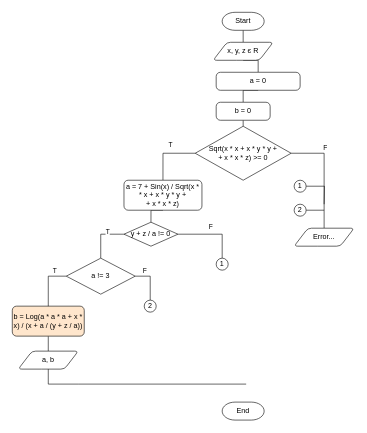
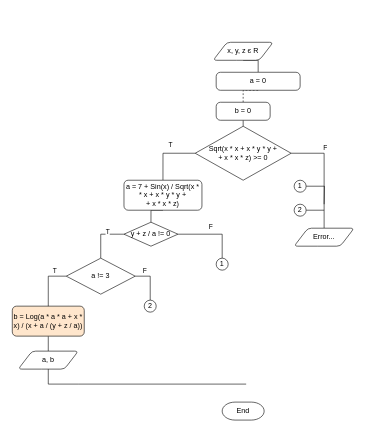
  <mxCell id="0" />
  <mxCell id="1" parent="0" />
- <mxCell id="2" style="edgeStyle=orthogonalEdgeStyle;rounded=0;orthogonalLoop=1;jettySize=auto;html=1;exitX=0.5;exitY=1;exitDx=0;exitDy=0;exitPerimeter=0;entryX=0.5;entryY=0;entryDx=0;entryDy=0;endArrow=none;endFill=0;" parent="1" source="3" target="5" edge="1"><mxGeometry relative="1" as="geometry" /></mxCell>
- <mxCell id="3" value="Start" style="strokeWidth=1;html=1;shape=mxgraph.flowchart.terminator;whiteSpace=wrap;" parent="1" vertex="1"><mxGeometry x="370" y="20" width="70" height="30" as="geometry" /></mxCell>
  <mxCell id="4" style="edgeStyle=orthogonalEdgeStyle;rounded=0;orthogonalLoop=1;jettySize=auto;html=1;exitX=0.5;exitY=1;exitDx=0;exitDy=0;entryX=0.5;entryY=0;entryDx=0;entryDy=0;endArrow=none;endFill=0;" parent="1" source="5" target="7" edge="1"><mxGeometry relative="1" as="geometry" /></mxCell>
  <mxCell id="5" value="x, y, z є R" style="shape=parallelogram;html=1;strokeWidth=1;perimeter=parallelogramPerimeter;whiteSpace=wrap;rounded=1;arcSize=12;size=0.23;" parent="1" vertex="1"><mxGeometry x="355" y="70" width="100" height="30" as="geometry" /></mxCell>
- <mxCell id="6" style="edgeStyle=orthogonalEdgeStyle;rounded=0;orthogonalLoop=1;jettySize=auto;html=1;exitX=0.5;exitY=1;exitDx=0;exitDy=0;entryX=0.5;entryY=0;entryDx=0;entryDy=0;endArrow=none;endFill=0;" parent="1" source="7" target="9" edge="1"><mxGeometry relative="1" as="geometry" /></mxCell>
+ <mxCell id="6" style="edgeStyle=orthogonalEdgeStyle;rounded=0;orthogonalLoop=1;jettySize=auto;html=1;exitX=0.5;exitY=1;exitDx=0;exitDy=0;entryX=0.5;entryY=0;entryDx=0;entryDy=0;endArrow=none;endFill=0;dashed=1;" parent="1" source="7" target="9" edge="1"><mxGeometry relative="1" as="geometry" /></mxCell>
  <mxCell id="7" value="a = 0" style="rounded=1;whiteSpace=wrap;html=1;absoluteArcSize=1;arcSize=14;strokeWidth=1;" parent="1" vertex="1"><mxGeometry x="360" y="120" width="140" height="30" as="geometry" /></mxCell>
  <mxCell id="8" style="edgeStyle=orthogonalEdgeStyle;rounded=0;orthogonalLoop=1;jettySize=auto;html=1;exitX=0.5;exitY=1;exitDx=0;exitDy=0;entryX=0.5;entryY=0;entryDx=0;entryDy=0;entryPerimeter=0;endArrow=none;endFill=0;" parent="1" source="9" target="14" edge="1"><mxGeometry relative="1" as="geometry" /></mxCell>
  <mxCell id="9" value="b = 0" style="rounded=1;whiteSpace=wrap;html=1;absoluteArcSize=1;arcSize=14;strokeWidth=1;" parent="1" vertex="1"><mxGeometry x="360" y="170" width="90" height="30" as="geometry" /></mxCell>
  <mxCell id="10" style="edgeStyle=orthogonalEdgeStyle;rounded=0;orthogonalLoop=1;jettySize=auto;html=1;exitX=0;exitY=0.5;exitDx=0;exitDy=0;exitPerimeter=0;entryX=0.5;entryY=0;entryDx=0;entryDy=0;endArrow=none;endFill=0;" parent="1" source="14" target="16" edge="1"><mxGeometry relative="1" as="geometry" /></mxCell>
  <mxCell id="11" value="T" style="edgeLabel;html=1;align=center;verticalAlign=middle;resizable=0;points=[];" parent="10" vertex="1" connectable="0"><mxGeometry x="-0.147" y="-1" relative="1" as="geometry"><mxPoint y="-14" as="offset" /></mxGeometry></mxCell>
  <mxCell id="12" style="edgeStyle=orthogonalEdgeStyle;rounded=0;orthogonalLoop=1;jettySize=auto;html=1;exitX=1;exitY=0.5;exitDx=0;exitDy=0;exitPerimeter=0;entryX=0.5;entryY=0;entryDx=0;entryDy=0;endArrow=none;endFill=0;" parent="1" source="14" target="22" edge="1"><mxGeometry relative="1" as="geometry" /></mxCell>
  <mxCell id="13" value="F" style="edgeLabel;html=1;align=center;verticalAlign=middle;resizable=0;points=[];" parent="12" vertex="1" connectable="0"><mxGeometry x="-0.347" y="1" relative="1" as="geometry"><mxPoint y="-14" as="offset" /></mxGeometry></mxCell>
  <mxCell id="14" value="&lt;span style=&quot;line-height: 107%&quot;&gt;Sqrt(x * x + x * y * y + &lt;br&gt;+ x * x * z) &amp;gt;= 0&lt;/span&gt;" style="strokeWidth=1;html=1;shape=mxgraph.flowchart.decision;whiteSpace=wrap;" parent="1" vertex="1"><mxGeometry x="325" y="210" width="160" height="90" as="geometry" /></mxCell>
  <mxCell id="15" style="edgeStyle=orthogonalEdgeStyle;rounded=0;orthogonalLoop=1;jettySize=auto;html=1;exitX=0.5;exitY=1;exitDx=0;exitDy=0;entryX=0.5;entryY=0;entryDx=0;entryDy=0;entryPerimeter=0;endArrow=none;endFill=0;" parent="1" source="16" target="21" edge="1"><mxGeometry relative="1" as="geometry" /></mxCell>
  <mxCell id="16" value="&lt;span&gt;a = 7 + Sin(x) / Sqrt(x * * x + x * y * y +&lt;/span&gt;&lt;br&gt;&lt;span&gt;+ x * x * z)&lt;/span&gt;" style="rounded=1;whiteSpace=wrap;html=1;absoluteArcSize=1;arcSize=14;strokeWidth=1;" parent="1" vertex="1"><mxGeometry x="206.25" y="300" width="130" height="50" as="geometry" /></mxCell>
  <mxCell id="17" style="edgeStyle=orthogonalEdgeStyle;rounded=0;orthogonalLoop=1;jettySize=auto;html=1;exitX=1;exitY=0.5;exitDx=0;exitDy=0;exitPerimeter=0;entryX=0.5;entryY=0;entryDx=0;entryDy=0;endArrow=none;endFill=0;" parent="1" source="21" target="26" edge="1"><mxGeometry relative="1" as="geometry" /></mxCell>
  <mxCell id="18" value="F" style="edgeLabel;html=1;align=center;verticalAlign=middle;resizable=0;points=[];" parent="17" vertex="1" connectable="0"><mxGeometry x="0.144" y="1" relative="1" as="geometry"><mxPoint x="-11" y="-12" as="offset" /></mxGeometry></mxCell>
  <mxCell id="19" style="edgeStyle=orthogonalEdgeStyle;rounded=0;orthogonalLoop=1;jettySize=auto;html=1;exitX=0;exitY=0.5;exitDx=0;exitDy=0;exitPerimeter=0;entryX=0.5;entryY=0;entryDx=0;entryDy=0;entryPerimeter=0;endArrow=none;endFill=0;" parent="1" source="21" target="36" edge="1"><mxGeometry relative="1" as="geometry" /></mxCell>
  <mxCell id="20" value="T" style="edgeLabel;html=1;align=center;verticalAlign=middle;resizable=0;points=[];" parent="19" vertex="1" connectable="0"><mxGeometry x="0.105" y="-1" relative="1" as="geometry"><mxPoint x="12" y="-9" as="offset" /></mxGeometry></mxCell>
  <mxCell id="21" value="&lt;span style=&quot;line-height: 107%&quot;&gt;&lt;font style=&quot;font-size: 12px&quot;&gt;y + z / a != 0&lt;br&gt;&lt;/font&gt;&lt;/span&gt;" style="strokeWidth=1;html=1;shape=mxgraph.flowchart.decision;whiteSpace=wrap;" parent="1" vertex="1"><mxGeometry x="206.25" y="370" width="90" height="40" as="geometry" /></mxCell>
  <mxCell id="22" value="Error..." style="shape=parallelogram;html=1;strokeWidth=1;perimeter=parallelogramPerimeter;whiteSpace=wrap;rounded=1;arcSize=12;size=0.23;" parent="1" vertex="1"><mxGeometry x="490" y="380" width="100" height="30" as="geometry" /></mxCell>
  <mxCell id="23" style="edgeStyle=orthogonalEdgeStyle;rounded=0;orthogonalLoop=1;jettySize=auto;html=1;exitX=0.5;exitY=1;exitDx=0;exitDy=0;endArrow=none;endFill=0;" parent="1" source="22" target="22" edge="1"><mxGeometry relative="1" as="geometry" /></mxCell>
  <mxCell id="24" style="edgeStyle=orthogonalEdgeStyle;rounded=0;orthogonalLoop=1;jettySize=auto;html=1;exitX=1;exitY=0.5;exitDx=0;exitDy=0;endArrow=none;endFill=0;" parent="1" source="25" edge="1"><mxGeometry relative="1" as="geometry"><mxPoint x="540" y="340" as="targetPoint" /></mxGeometry></mxCell>
  <mxCell id="25" value="1" style="ellipse;whiteSpace=wrap;html=1;aspect=fixed;" parent="1" vertex="1"><mxGeometry x="490" y="300" width="20" height="20" as="geometry" /></mxCell>
  <mxCell id="26" value="1" style="ellipse;whiteSpace=wrap;html=1;aspect=fixed;" parent="1" vertex="1"><mxGeometry x="360" y="430" width="20" height="20" as="geometry" /></mxCell>
  <mxCell id="27" style="edgeStyle=orthogonalEdgeStyle;rounded=0;orthogonalLoop=1;jettySize=auto;html=1;exitX=0.5;exitY=1;exitDx=0;exitDy=0;entryX=0.5;entryY=0;entryDx=0;entryDy=0;endArrow=none;endFill=0;" parent="1" source="28" target="30" edge="1"><mxGeometry relative="1" as="geometry" /></mxCell>
  <mxCell id="28" value="&lt;span style=&quot;line-height: 107%&quot;&gt;&lt;font style=&quot;font-size: 12px&quot;&gt;b = Log(a * a * a + x * x) / (x + a / (y + z / a))&lt;/font&gt;&lt;/span&gt;" style="rounded=1;whiteSpace=wrap;html=1;absoluteArcSize=1;arcSize=14;strokeWidth=1;fillColor=#ffe6cc;" parent="1" vertex="1"><mxGeometry x="20" y="510" width="120" height="50" as="geometry" /></mxCell>
  <mxCell id="29" style="edgeStyle=orthogonalEdgeStyle;rounded=0;orthogonalLoop=1;jettySize=auto;html=1;exitX=0.5;exitY=1;exitDx=0;exitDy=0;endArrow=none;endFill=0;" parent="1" source="30" edge="1"><mxGeometry relative="1" as="geometry"><mxPoint x="410" y="640" as="targetPoint" /><Array as="points"><mxPoint x="130" y="640" /><mxPoint x="410" y="640" /></Array></mxGeometry></mxCell>
  <mxCell id="30" value="a, b" style="shape=parallelogram;html=1;strokeWidth=1;perimeter=parallelogramPerimeter;whiteSpace=wrap;rounded=1;arcSize=12;size=0.23;" parent="1" vertex="1"><mxGeometry x="30" y="585" width="100" height="30" as="geometry" /></mxCell>
  <mxCell id="31" value="End" style="strokeWidth=1;html=1;shape=mxgraph.flowchart.terminator;whiteSpace=wrap;" parent="1" vertex="1"><mxGeometry x="370" y="670" width="70" height="30" as="geometry" /></mxCell>
  <mxCell id="32" style="edgeStyle=orthogonalEdgeStyle;rounded=0;orthogonalLoop=1;jettySize=auto;html=1;exitX=0;exitY=0.5;exitDx=0;exitDy=0;exitPerimeter=0;entryX=0.5;entryY=0;entryDx=0;entryDy=0;endArrow=none;endFill=0;" parent="1" source="36" target="28" edge="1"><mxGeometry relative="1" as="geometry" /></mxCell>
  <mxCell id="33" value="T" style="edgeLabel;html=1;align=center;verticalAlign=middle;resizable=0;points=[];" parent="32" vertex="1" connectable="0"><mxGeometry x="-0.383" y="1" relative="1" as="geometry"><mxPoint x="5" y="-11" as="offset" /></mxGeometry></mxCell>
  <mxCell id="34" style="edgeStyle=orthogonalEdgeStyle;rounded=0;orthogonalLoop=1;jettySize=auto;html=1;exitX=1;exitY=0.5;exitDx=0;exitDy=0;exitPerimeter=0;entryX=0.5;entryY=0;entryDx=0;entryDy=0;endArrow=none;endFill=0;" parent="1" source="36" target="37" edge="1"><mxGeometry relative="1" as="geometry"><Array as="points"><mxPoint x="250" y="460" /><mxPoint x="250" y="500" /></Array></mxGeometry></mxCell>
  <mxCell id="35" value="F" style="edgeLabel;html=1;align=center;verticalAlign=middle;resizable=0;points=[];" parent="34" vertex="1" connectable="0"><mxGeometry x="-0.19" y="-1" relative="1" as="geometry"><mxPoint x="-9" y="-11" as="offset" /></mxGeometry></mxCell>
  <mxCell id="36" value="a != 3" style="strokeWidth=1;html=1;shape=mxgraph.flowchart.decision;whiteSpace=wrap;" parent="1" vertex="1"><mxGeometry x="110" y="430" width="115" height="60" as="geometry" /></mxCell>
  <mxCell id="37" value="2" style="ellipse;whiteSpace=wrap;html=1;aspect=fixed;" parent="1" vertex="1"><mxGeometry x="240" y="500" width="20" height="20" as="geometry" /></mxCell>
  <mxCell id="38" style="edgeStyle=orthogonalEdgeStyle;rounded=0;orthogonalLoop=1;jettySize=auto;html=1;exitX=1;exitY=0.5;exitDx=0;exitDy=0;endArrow=none;endFill=0;" parent="1" source="39" edge="1"><mxGeometry relative="1" as="geometry"><mxPoint x="540" y="350" as="targetPoint" /></mxGeometry></mxCell>
  <mxCell id="39" value="2" style="ellipse;whiteSpace=wrap;html=1;aspect=fixed;" parent="1" vertex="1"><mxGeometry x="490" y="340" width="20" height="20" as="geometry" /></mxCell>
